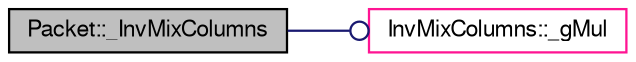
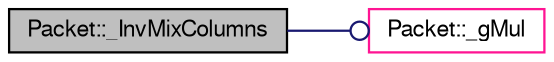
  digraph {
    rankdir=LR
    node [fontname=FreeSans fontsize=10 shape=box style=filled]
    n1 [color=black fillcolor=grey75 fontcolor=black height=0.2 label="Packet::_InvMixColumns" width=0.4]
-   n2 [color=deeppink fillcolor=white height=0.2 label="InvMixColumns::_gMul" width=0.4]
+   n2 [color=deeppink fillcolor=white height=0.2 label="Packet::_gMul" width=0.4]
    n1 -> n2 [color=midnightblue fontname=FreeSans fontsize=10 labelfontname=FreeSans labelfontsize=10 style=solid arrowhead=odot]
  }
